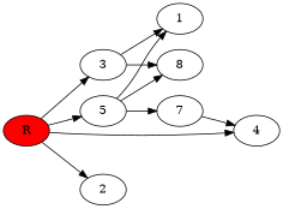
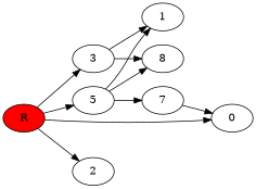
  digraph {
    rankdir=LR
    3
    1
    8
    5
    7
-   4
+   4 [label=0]
    R [fillcolor="#ff0000" style=filled]
    2
    3 -> 1
    3 -> 8
    5 -> 1
    5 -> 8
    5 -> 7
    7 -> 4
    R -> 3
    R -> 5
    R -> 4
    R -> 2
  }
